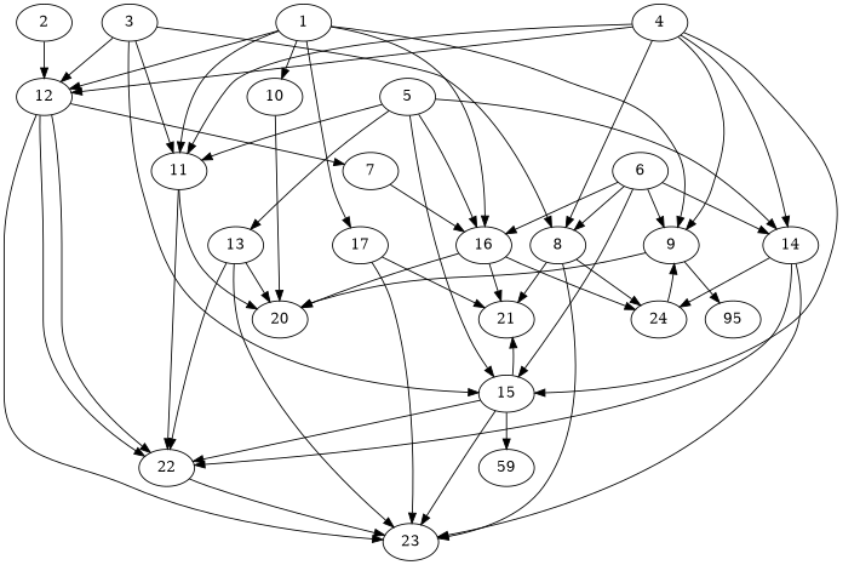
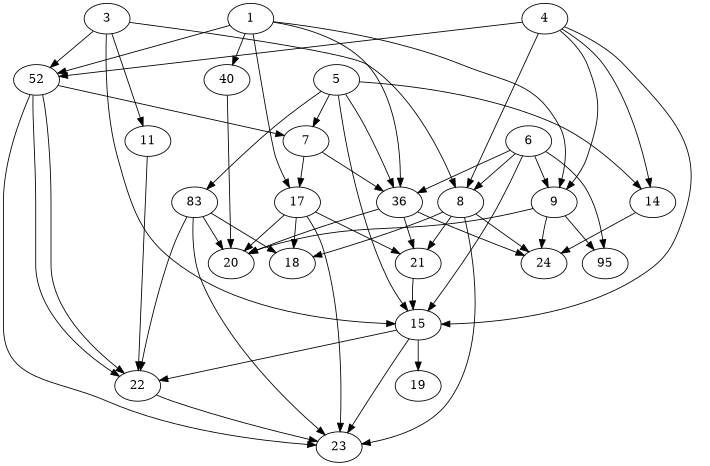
  digraph {
    node [alpha=0.09]
    1 [expect_size=46448640]
    9 [alpha=0.04 expect_size=48384000]
-   10 [alpha=0.19 expect_size=7493632]
+   10 [alpha=0.19 expect_size=7493632 label=40]
    11 [alpha=0.13 expect_size=33865728]
-   12 [alpha=0.14 expect_size=7524352]
-   16 [expect_size=43958272]
+   12 [alpha=0.14 expect_size=7524352 label=52]
+   16 [expect_size=43958272 label=36]
    17 [alpha=0.10 expect_size=33233920]
    24 [alpha=0.01 expect_size=41924608]
    20 [expect_size=28746752]
    n10 [alpha=0.16 expect_size=22484992 label=95]
    22 [alpha=0.19 expect_size=10490880]
    23 [alpha=0.16 expect_size=43014144]
    7 [alpha=0.19 expect_size=7599104]
    21 [alpha=0.17 expect_size=27498496]
-   2 [alpha=0.04 expect_size=38214656]
+   18 [alpha=0.13 expect_size=31622144]
    3 [alpha=0.04 expect_size=40849408]
    8 [alpha=0.15 expect_size=22930432]
    15 [alpha=0.11 expect_size=17221632]
-   19 [alpha=0.18 expect_size=18991104 label=59]
+   19 [alpha=0.18 expect_size=18991104]
    4 [alpha=0.17 expect_size=23220224]
    14 [alpha=0.12 expect_size=24513536]
    5 [alpha=0.11 expect_size=30291968]
-   13 [alpha=0.20 expect_size=15831040]
+   13 [alpha=0.20 expect_size=15831040 label=83]
    6 [alpha=0.15 expect_size=8634368]
    1 -> 9
    1 -> 10
-   1 -> 11
    1 -> 12
    1 -> 16
    1 -> 17
-   24 -> 9
+   9 -> 24
    9 -> 20
    9 -> n10
    10 -> 20
-   11 -> 20
+   17 -> 20
    11 -> 22
    12 -> 22
    12 -> 22
    12 -> 23
    12 -> 7
    16 -> 24
    16 -> 20
    16 -> 21
    17 -> 23
    17 -> 21
+   17 -> 18
    22 -> 23
    7 -> 16
-   2 -> 12
+   7 -> 17
    3 -> 11
    3 -> 12
    3 -> 8
    3 -> 15
    8 -> 24
    8 -> 23
    8 -> 21
+   8 -> 18
    15 -> 22
    15 -> 23
-   15 -> 21
+   21 -> 15
    15 -> 19
    4 -> 9
-   4 -> 11
    4 -> 12
    4 -> 8
    4 -> 15
    4 -> 14
    14 -> 24
-   14 -> 22
-   14 -> 23
-   5 -> 11
+   5 -> 7
    5 -> 16
    5 -> 15
    5 -> 14
    5 -> 13
    13 -> 20
    13 -> 22
    13 -> 23
+   13 -> 18
    6 -> 9
    6 -> 16
    6 -> 8
    6 -> 15
-   6 -> 14
+   6 -> n10
  }
